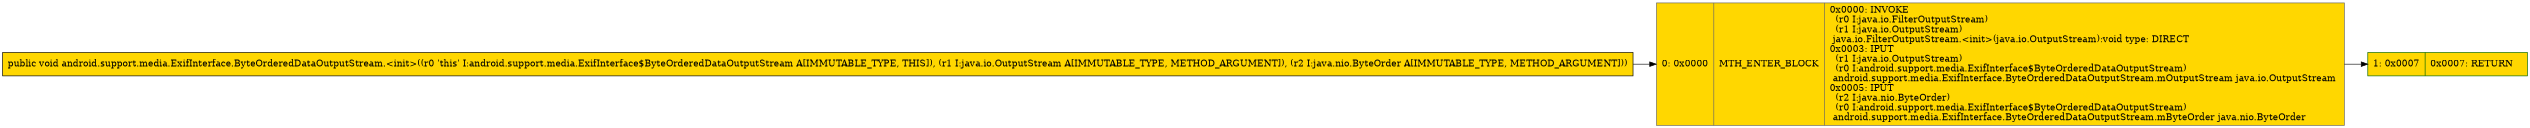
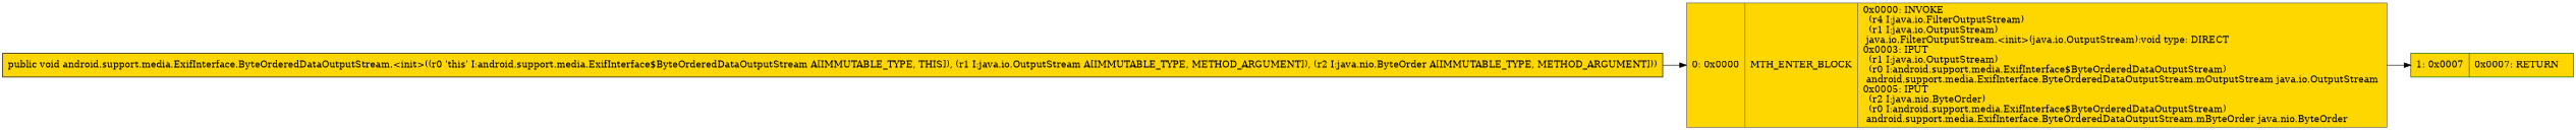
  digraph {
    rankdir=LR
    node [shape=record style=filled fillcolor=gold]
-   n1 [label="{0\:\ 0x0000|MTH_ENTER_BLOCK\l|0x0000: INVOKE  \l  (r0 I:java.io.FilterOutputStream)\l  (r1 I:java.io.OutputStream)\l java.io.FilterOutputStream.\<init\>(java.io.OutputStream):void type: DIRECT \l0x0003: IPUT  \l  (r1 I:java.io.OutputStream)\l  (r0 I:android.support.media.ExifInterface$ByteOrderedDataOutputStream)\l android.support.media.ExifInterface.ByteOrderedDataOutputStream.mOutputStream java.io.OutputStream \l0x0005: IPUT  \l  (r2 I:java.nio.ByteOrder)\l  (r0 I:android.support.media.ExifInterface$ByteOrderedDataOutputStream)\l android.support.media.ExifInterface.ByteOrderedDataOutputStream.mByteOrder java.nio.ByteOrder \l}" color=gray40]
+   n1 [label="{0\:\ 0x0000|MTH_ENTER_BLOCK\l|0x0000: INVOKE  \l  (r4 I:java.io.FilterOutputStream)\l  (r1 I:java.io.OutputStream)\l java.io.FilterOutputStream.\<init\>(java.io.OutputStream):void type: DIRECT \l0x0003: IPUT  \l  (r1 I:java.io.OutputStream)\l  (r0 I:android.support.media.ExifInterface$ByteOrderedDataOutputStream)\l android.support.media.ExifInterface.ByteOrderedDataOutputStream.mOutputStream java.io.OutputStream \l0x0005: IPUT  \l  (r2 I:java.nio.ByteOrder)\l  (r0 I:android.support.media.ExifInterface$ByteOrderedDataOutputStream)\l android.support.media.ExifInterface.ByteOrderedDataOutputStream.mByteOrder java.nio.ByteOrder \l}" color=gray40]
    n2 [label="{1\:\ 0x0007|0x0007: RETURN   \l}" color=darkgreen]
    n3 [label="{public void android.support.media.ExifInterface.ByteOrderedDataOutputStream.\<init\>((r0 'this' I:android.support.media.ExifInterface$ByteOrderedDataOutputStream A[IMMUTABLE_TYPE, THIS]), (r1 I:java.io.OutputStream A[IMMUTABLE_TYPE, METHOD_ARGUMENT]), (r2 I:java.nio.ByteOrder A[IMMUTABLE_TYPE, METHOD_ARGUMENT])) }" color=black]
    n1 -> n2
    n3 -> n1
  }
